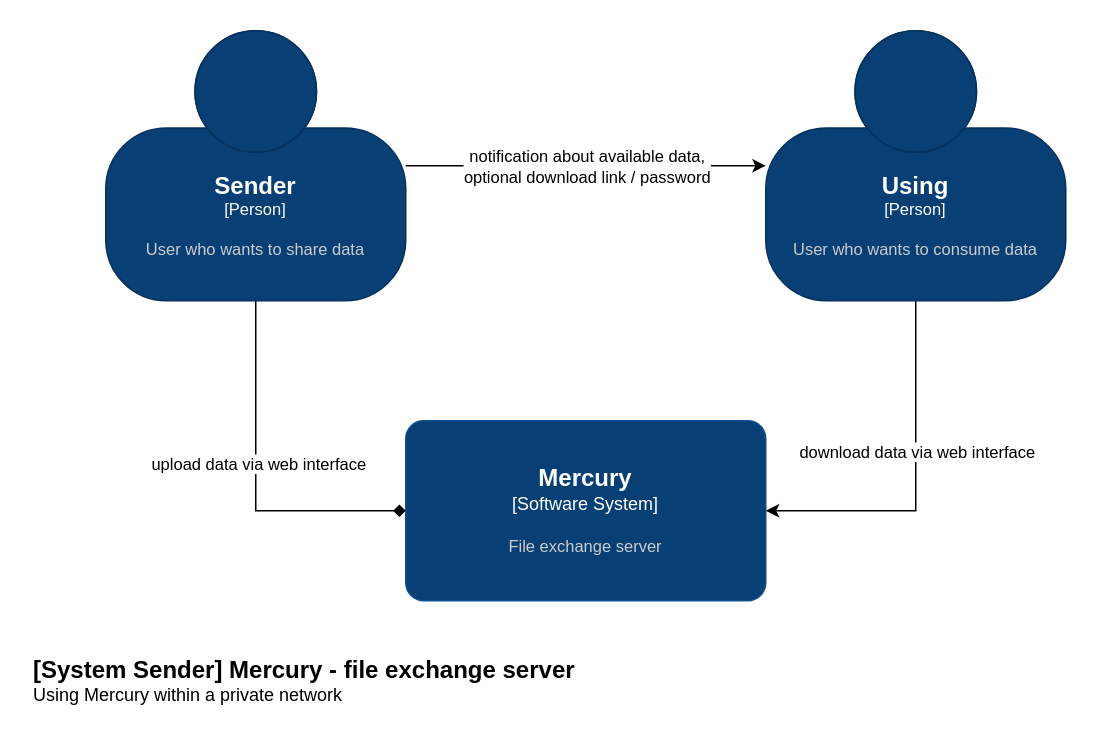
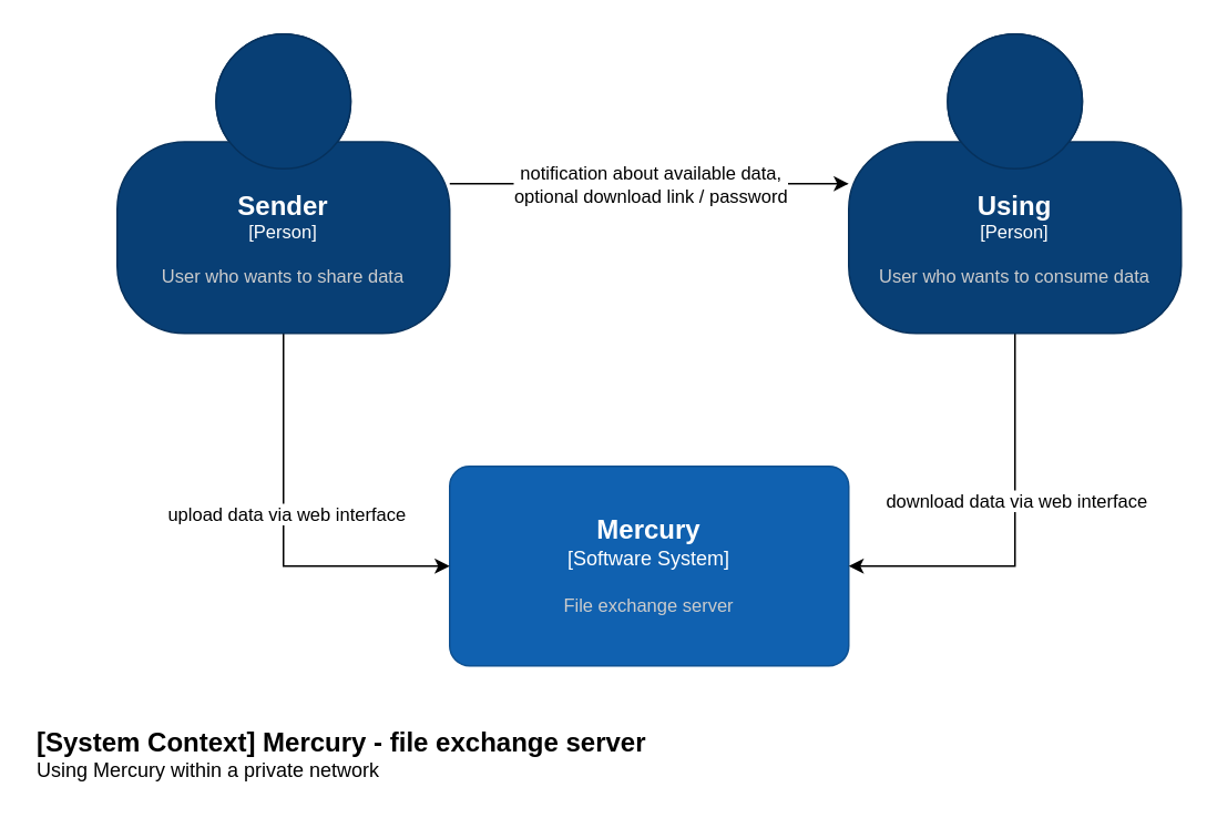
  <mxCell id="0" />
  <mxCell id="1" parent="0" />
- <mxCell id="2" value="&lt;font style=&quot;font-size: 16px&quot;&gt;&lt;b&gt;Mercury&lt;/b&gt;&lt;/font&gt;&lt;div&gt;[Software System]&lt;/div&gt;&lt;br&gt;&lt;div&gt;&lt;font style=&quot;font-size: 11px&quot;&gt;&lt;font color=&quot;#cccccc&quot;&gt;File exchange server&lt;/font&gt;&lt;/div&gt;" style="rounded=1;whiteSpace=wrap;html=1;labelBackgroundColor=none;fillColor=#083f75;fontColor=#ffffff;align=center;arcSize=10;strokeColor=#0D5091;metaEdit=1;resizable=0;points=[[0.25,0,0],[0.5,0,0],[0.75,0,0],[1,0.25,0],[1,0.5,0],[1,0.75,0],[0.75,1,0],[0.5,1,0],[0.25,1,0],[0,0.75,0],[0,0.5,0],[0,0.25,0]];" vertex="1" parent="1"><mxGeometry x="270" y="280" width="240" height="120" as="geometry" /></mxCell>
- <mxCell id="3" style="edgeStyle=orthogonalEdgeStyle;rounded=0;orthogonalLoop=1;jettySize=auto;html=1;entryX=0;entryY=0.5;entryDx=0;entryDy=0;entryPerimeter=0;endArrow=diamond;" edge="1" parent="1" source="7" target="2"><mxGeometry relative="1" as="geometry" /></mxCell>
+ <mxCell id="2" value="&lt;font style=&quot;font-size: 16px&quot;&gt;&lt;b&gt;Mercury&lt;/b&gt;&lt;/font&gt;&lt;div&gt;[Software System]&lt;/div&gt;&lt;br&gt;&lt;div&gt;&lt;font style=&quot;font-size: 11px&quot;&gt;&lt;font color=&quot;#cccccc&quot;&gt;File exchange server&lt;/font&gt;&lt;/div&gt;" style="rounded=1;whiteSpace=wrap;html=1;labelBackgroundColor=none;fillColor=#1061B0;fontColor=#ffffff;align=center;arcSize=10;strokeColor=#0D5091;metaEdit=1;resizable=0;points=[[0.25,0,0],[0.5,0,0],[0.75,0,0],[1,0.25,0],[1,0.5,0],[1,0.75,0],[0.75,1,0],[0.5,1,0],[0.25,1,0],[0,0.75,0],[0,0.5,0],[0,0.25,0]];" vertex="1" parent="1"><mxGeometry x="270" y="280" width="240" height="120" as="geometry" /></mxCell>
+ <mxCell id="3" style="edgeStyle=orthogonalEdgeStyle;rounded=0;orthogonalLoop=1;jettySize=auto;html=1;entryX=0;entryY=0.5;entryDx=0;entryDy=0;entryPerimeter=0;" edge="1" parent="1" source="7" target="2"><mxGeometry relative="1" as="geometry" /></mxCell>
  <mxCell id="4" value="upload data via web interface" style="edgeLabel;html=1;align=center;verticalAlign=middle;resizable=0;points=[];" vertex="1" connectable="0" parent="3"><mxGeometry x="-0.099" y="1" relative="1" as="geometry"><mxPoint as="offset" /></mxGeometry></mxCell>
  <mxCell id="5" style="edgeStyle=orthogonalEdgeStyle;rounded=0;orthogonalLoop=1;jettySize=auto;html=1;" edge="1" parent="1" source="7" target="10"><mxGeometry relative="1" as="geometry" /></mxCell>
  <mxCell id="6" value="notification about available data,&lt;br&gt;optional download link / password" style="edgeLabel;html=1;align=center;verticalAlign=middle;resizable=0;points=[];" vertex="1" connectable="0" parent="5"><mxGeometry x="0.269" relative="1" as="geometry"><mxPoint x="-32" as="offset" /></mxGeometry></mxCell>
  <mxCell id="7" value="&lt;font style=&quot;font-size: 16px&quot;&gt;&lt;b&gt;Sender&lt;/b&gt;&lt;/font&gt;&lt;div&gt;[Person]&lt;/div&gt;&lt;br&gt;&lt;div&gt;&lt;font style=&quot;font-size: 11px&quot;&gt;&lt;font color=&quot;#cccccc&quot;&gt;User who wants to share data&lt;/font&gt;&lt;/div&gt;" style="html=1;fontSize=11;dashed=0;whiteSpace=wrap;fillColor=#083F75;strokeColor=#06315C;fontColor=#ffffff;shape=mxgraph.c4.person2;align=center;metaEdit=1;points=[[0.5,0,0],[1,0.5,0],[1,0.75,0],[0.75,1,0],[0.5,1,0],[0.25,1,0],[0,0.75,0],[0,0.5,0]];resizable=0;" vertex="1" parent="1"><mxGeometry x="70" y="20" width="200" height="180" as="geometry" /></mxCell>
  <mxCell id="8" style="edgeStyle=orthogonalEdgeStyle;rounded=0;orthogonalLoop=1;jettySize=auto;html=1;entryX=1;entryY=0.5;entryDx=0;entryDy=0;entryPerimeter=0;" edge="1" parent="1" source="10" target="2"><mxGeometry relative="1" as="geometry" /></mxCell>
  <mxCell id="9" value="download data via web interface" style="edgeLabel;html=1;align=center;verticalAlign=middle;resizable=0;points=[];" vertex="1" connectable="0" parent="8"><mxGeometry x="-0.166" relative="1" as="geometry"><mxPoint as="offset" /></mxGeometry></mxCell>
  <mxCell id="10" value="&lt;font style=&quot;font-size: 16px&quot;&gt;&lt;b&gt;Using&lt;/b&gt;&lt;/font&gt;&lt;div&gt;[Person]&lt;/div&gt;&lt;br&gt;&lt;div&gt;&lt;font style=&quot;font-size: 11px&quot;&gt;&lt;font color=&quot;#cccccc&quot;&gt;User who wants to consume data&lt;/font&gt;&lt;/div&gt;" style="html=1;fontSize=11;dashed=0;whiteSpace=wrap;fillColor=#083F75;strokeColor=#06315C;fontColor=#ffffff;shape=mxgraph.c4.person2;align=center;metaEdit=1;points=[[0.5,0,0],[1,0.5,0],[1,0.75,0],[0.75,1,0],[0.5,1,0],[0.25,1,0],[0,0.75,0],[0,0.5,0]];resizable=0;" vertex="1" parent="1"><mxGeometry x="510" y="20" width="200" height="180" as="geometry" /></mxCell>
- <mxCell id="11" value="&lt;font style=&quot;font-size: 16px&quot;&gt;&lt;b&gt;&lt;div style=&quot;text-align: left&quot;&gt;[System Sender] Mercury - file exchange server&lt;/div&gt;&lt;/b&gt;&lt;/font&gt;&lt;div style=&quot;text-align: left&quot;&gt;Using Mercury within a private network&lt;/div&gt;" style="text;html=1;strokeColor=none;fillColor=none;align=left;verticalAlign=top;whiteSpace=wrap;rounded=0;metaEdit=1;allowArrows=0;resizable=1;rotatable=0;connectable=0;recursiveResize=0;expand=0;pointerEvents=0;points=[[0.25,0,0],[0.5,0,0],[0.75,0,0],[1,0.25,0],[1,0.5,0],[1,0.75,0],[0.75,1,0],[0.5,1,0],[0.25,1,0],[0,0.75,0],[0,0.5,0],[0,0.25,0]];" vertex="1" parent="1"><mxGeometry x="20" y="430" width="390" height="40" as="geometry" /></mxCell>
+ <mxCell id="11" value="&lt;font style=&quot;font-size: 16px&quot;&gt;&lt;b&gt;&lt;div style=&quot;text-align: left&quot;&gt;[System Context] Mercury - file exchange server&lt;/div&gt;&lt;/b&gt;&lt;/font&gt;&lt;div style=&quot;text-align: left&quot;&gt;Using Mercury within a private network&lt;/div&gt;" style="text;html=1;strokeColor=none;fillColor=none;align=left;verticalAlign=top;whiteSpace=wrap;rounded=0;metaEdit=1;allowArrows=0;resizable=1;rotatable=0;connectable=0;recursiveResize=0;expand=0;pointerEvents=0;points=[[0.25,0,0],[0.5,0,0],[0.75,0,0],[1,0.25,0],[1,0.5,0],[1,0.75,0],[0.75,1,0],[0.5,1,0],[0.25,1,0],[0,0.75,0],[0,0.5,0],[0,0.25,0]];" vertex="1" parent="1"><mxGeometry x="20" y="430" width="390" height="40" as="geometry" /></mxCell>
